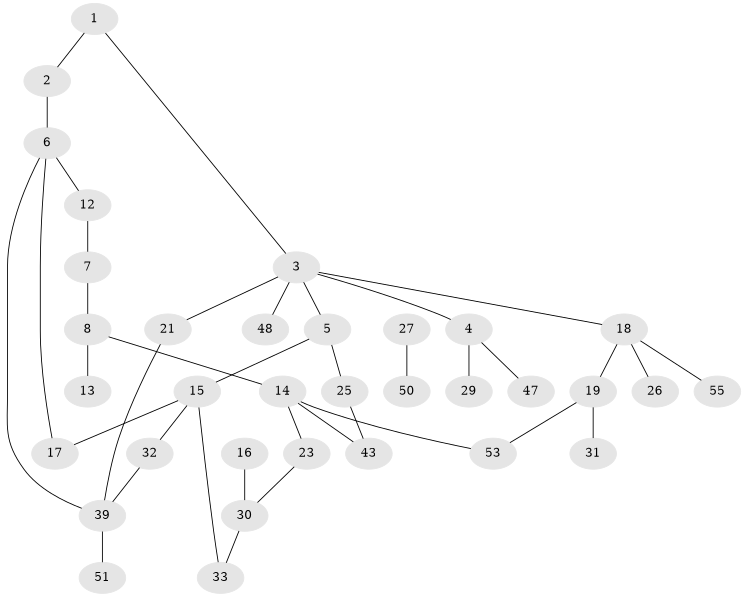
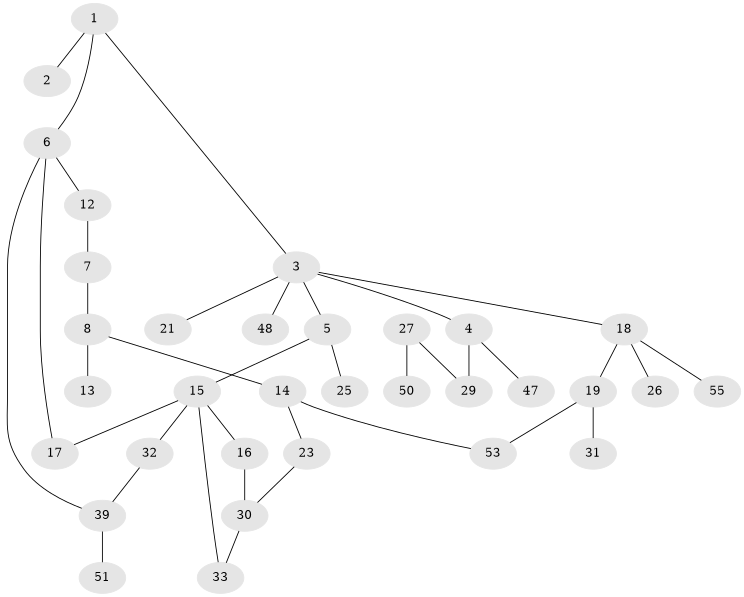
  graph {
    node [color=gray90 style=filled]
    1 [super="+22"]
    2
    3 [super="+9"]
    6 [super="+10"]
    4 [super="+34"]
    5 [super="+56"]
    18 [super="+45"]
    21
    48
    12 [super="+20"]
    17
    39 [super="+46"]
    29 [super="+41"]
    47
    15 [super="+52"]
    25
    19 [super="+28"]
    26
    55
    16
    32
    33 [super="+44"]
-   43 [super="+54"]
    7 [super="+37"]
    8
    51
    13 [super="+38"]
    14 [super="+40"]
    23
    53
    30 [super="+49"]
    31 [super="+35"]
    27 [super="+42"]
    50
    1 -- 2
    1 -- 3
-   2 -- 6
+   1 -- 6
    3 -- 4
    3 -- 5
    3 -- 18
    3 -- 21
    3 -- 48
    6 -- 12
    6 -- 17
    6 -- 39
    4 -- 29
    4 -- 47
    5 -- 15
    5 -- 25
    18 -- 19
    18 -- 26
    18 -- 55
-   21 -- 39
    12 -- 7
    39 -- 51
    15 -- 17
+   15 -- 16
    15 -- 32
    15 -- 33
-   25 -- 43
    19 -- 53
    19 -- 31
    16 -- 30
    32 -- 39
    7 -- 8
    8 -- 13
    8 -- 14
-   14 -- 43 [weight=2]
    14 -- 23
    14 -- 53
    23 -- 30
    30 -- 33
+   27 -- 29
    27 -- 50
  }
